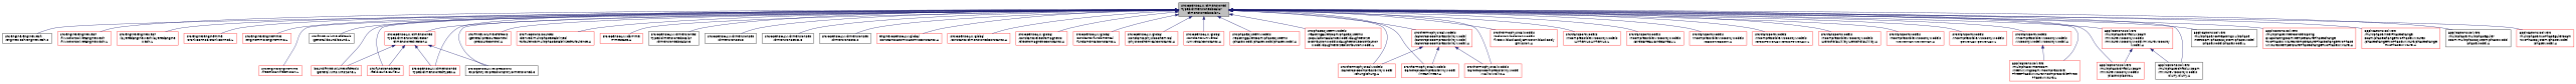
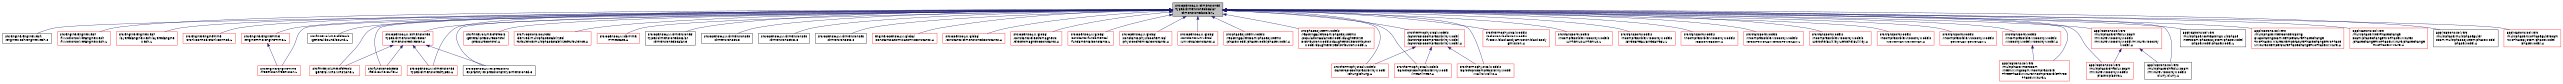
  digraph {
    node [color=red fontname=Helvetica fontsize=10 shape=record]
    edge [color=midnightblue dir=back fontname=Helvetica fontsize=10 labelfontname=Helvetica labelfontsize=10 style=solid]
    n1 [color=black fillcolor=grey75 fontcolor=black height=0.2 label="src/OpenFOAM/dimensioned\lTypes/dimensionedScalar\l/dimensionedScalar.H" style=filled width=0.4]
    n2 [color=black height=0.2 label="src/engine/engineMesh\l/engineMesh/engineMesh.C" width=0.4]
    n3 [height=0.2 label="src/engine/engineMesh\l/fvMotionSolverEngineMesh\l/fvMotionSolverEngineMesh.H" width=0.4]
    n4 [height=0.2 label="src/engine/engineMesh\l/layeredEngineMesh/layeredEngine\lMesh.H" width=0.4]
    n5 [height=0.2 label="src/engine/engineTime\l/crankConRod/crankConRod.H" width=0.4]
    n6 [height=0.2 label="src/engine/engineTime\l/engineTime/engineTime.H" width=0.4]
    n7 [height=0.2 label="src/engine/engineTime\l/freePiston/freePiston.H" width=0.4]
    n8 [color=black height=0.2 label="src/finiteVolume/cfdTools\l/general/bound/bound.H" width=0.4]
-   n9 [height=0.2 label="bound/finiteVolume/cfdTools\l/general/MRF/MRFZone.H" width=0.4]
+   n9 [height=0.2 label="src/finiteVolume/cfdTools\l/general/MRF/MRFZone.H" width=0.4]
    n10 [height=0.2 label="src/finiteVolume/cfdTools\l/general/pressureControl\l/pressureControl.H" width=0.4]
    n11 [height=0.2 label="src/functionObjects\l/field/Curle/Curle.H" width=0.4]
    n12 [height=0.2 label="src/fvOptions/sources\l/derived/multiphaseStabilized\lTurbulence/multiphaseStabilizedTurbulence.H" width=0.4]
    n13 [height=0.2 label="src/OpenFOAM/db/Time\l/TimeState.H" width=0.4]
    n14 [color=black height=0.2 label="src/OpenFOAM/dimensioned\lTypes/dimensionedScalar\l/dimensionedScalar.C" width=0.4]
    n15 [height=0.2 label="src/OpenFOAM/dimensioned\lTypes/dimensionedTypes.H" width=0.4]
    n16 [height=0.2 label="src/OpenFOAM/dimensioned\lTypes/dimensionedVector\l/dimensionedVector.H" width=0.4]
    n17 [color=black height=0.2 label="src/OpenFOAM/expressions\l/exprEntry/expressionEntryDimensioned.C" width=0.4]
    n18 [color=black height=0.2 label="src/OpenFOAM/dimensionSet\l/dimensionSet.C" width=0.4]
    n19 [color=black height=0.2 label="src/OpenFOAM/dimensionSet\l/dimensionSetIO.C" width=0.4]
    n20 [color=black height=0.2 label="src/OpenFOAM/dimensionSet\l/dimensionSets.C" width=0.4]
    n21 [height=0.2 label="engine/OpenFOAM/global\l/constants/atomic/atomicConstants.H" width=0.4]
    n22 [height=0.2 label="src/OpenFOAM/global\l/constants/dimensionedConstants.H" width=0.4]
    n23 [height=0.2 label="src/OpenFOAM/global\l/constants/electromagnetic\l/electromagneticConstants.H" width=0.4]
    n24 [height=0.2 label="src/OpenFOAM/global\l/constants/fundamental\l/fundamentalConstants.H" width=0.4]
    n25 [height=0.2 label="src/OpenFOAM/global\l/constants/physicoChemical\l/physicoChemicalConstants.H" width=0.4]
    n26 [height=0.2 label="src/OpenFOAM/global\l/constants/universal\l/universalConstants.H" width=0.4]
    n27 [height=0.2 label="src/phaseSystemModels\l/reactingEulerFoam/phaseSystems\l/phaseModel/phaseModel/phaseModel.H" width=0.4]
    n28 [height=0.2 label="src/phaseSystemModels\l/reactingEulerFoam/phaseSystems\l/populationBalanceModel/daughterSize\lDistributionModels/daughterSizeDistribution\lModel/daughterSizeDistributionModel.H" width=0.4]
    n29 [height=0.2 label="src/thermophysicalModels\l/barotropicCompressibilityModel\l/barotropicCompressibilityModel\l/barotropicCompressibilityModel.H" width=0.4]
    n30 [height=0.2 label="src/thermophysicalModels\l/barotropicCompressibilityModel\l/Chung/Chung.H" width=0.4]
    n31 [height=0.2 label="src/thermophysicalModels\l/barotropicCompressibilityModel\l/linear/linear.H" width=0.4]
    n32 [height=0.2 label="src/thermophysicalModels\l/barotropicCompressibilityModel\l/Wallis/Wallis.H" width=0.4]
    n33 [height=0.2 label="src/thermophysicalModels\l/radiation/radiationModels\l/fvDOM/blackBodyEmission/blackBody\lEmission.H" width=0.4]
    n34 [height=0.2 label="src/transportModels\l/incompressible/viscosityModels\l/Arrhenius/Arrhenius.H" width=0.4]
    n35 [height=0.2 label="src/transportModels\l/incompressible/viscosityModels\l/BirdCarreau/BirdCarreau.H" width=0.4]
    n36 [height=0.2 label="src/transportModels\l/incompressible/viscosityModels\l/Casson/Casson.H" width=0.4]
    n37 [height=0.2 label="src/transportModels\l/incompressible/viscosityModels\l/CrossPowerLaw/CrossPowerLaw.H" width=0.4]
    n38 [height=0.2 label="src/transportModels\l/incompressible/viscosityModels\l/HerschelBulkley/HerschelBulkley.H" width=0.4]
    n39 [height=0.2 label="src/transportModels\l/incompressible/viscosityModels\l/Newtonian/Newtonian.H" width=0.4]
    n40 [height=0.2 label="src/transportModels\l/incompressible/viscosityModels\l/powerLaw/powerLaw.H" width=0.4]
    n41 [height=0.2 label="src/transportModels\l/incompressible/viscosityModels\l/viscosityModel/viscosityModel.H" width=0.4]
    n42 [height=0.2 label="applications/solvers\l/multiphase/interFoam\l/interMixingFoam/incompressible\lThreePhaseMixture/incompressibleThree\lPhaseMixture.H" width=0.4]
    n43 [height=0.2 label="applications/solvers\l/multiphase/driftFluxFoam\l/mixtureViscosityModels\l/mixtureViscosityModel/mixtureViscosity\lModel.H" width=0.4]
    n44 [height=0.2 label="applications/solvers\l/multiphase/driftFluxFoam\l/mixtureViscosityModels\l/plastic/plastic.H" width=0.4]
    n45 [color=black height=0.2 label="applications/solvers\l/multiphase/driftFluxFoam\l/mixtureViscosityModels\l/slurry/slurry.H" width=0.4]
    n46 [color=black height=0.2 label="applications/solvers\l/multiphase/icoReactingMultiphase\lInterFoam/phasesSystem/phaseModel\l/phaseModel/phaseModel.H" width=0.4]
    n47 [height=0.2 label="applications/solvers\l/multiphase/interCondensating\lEvaporatingFoam/temperaturePhaseChange\lTwoPhaseMixtures/temperaturePhaseChangeTwoPhase\lMixtures/temperaturePhaseChangeTwoPhaseMixture.H" width=0.4]
    n48 [height=0.2 label="applications/solvers\l/multiphase/interPhaseChange\lFoam/phaseChangeTwoPhaseMixtures\l/phaseChangeTwoPhaseMixture/phaseChange\lTwoPhaseMixture.H" width=0.4]
    n49 [color=black height=0.2 label="applications/solvers\l/multiphase/multiphaseEuler\lFoam/multiphaseSystem/phaseModel\l/phaseModel.H" width=0.4]
    n50 [height=0.2 label="applications/solvers\l/multiphase/twoPhaseEulerFoam\l/twoPhaseSystem/phaseModel\l/phaseModel.H" width=0.4]
    n1 -> n2
    n1 -> n3
    n1 -> n4
    n1 -> n5
    n1 -> n6
    n1 -> n7
    n1 -> n8
    n1 -> n9
    n1 -> n10
    n1 -> n11
    n1 -> n12
    n1 -> n13
    n1 -> n14
    n1 -> n15
    n1 -> n16
    n1 -> n17
    n1 -> n18
    n1 -> n19
    n1 -> n20
    n1 -> n21
    n1 -> n22
    n1 -> n23
    n1 -> n24
    n1 -> n25
    n1 -> n26
    n1 -> n27
    n1 -> n28
    n1 -> n29
    n1 -> n30
    n1 -> n31
    n1 -> n32
    n1 -> n33
    n1 -> n34
    n1 -> n35
    n1 -> n36
    n1 -> n37
    n1 -> n38
    n1 -> n39
    n1 -> n40
    n1 -> n41
    n1 -> n42
    n1 -> n43
    n1 -> n44
    n1 -> n45
    n1 -> n46
    n1 -> n47
    n1 -> n48
    n1 -> n49
    n1 -> n50
+   n6 -> n7
    n16 -> n9
    n16 -> n11
    n16 -> n15
    n16 -> n17
    n29 -> n30
    n29 -> n31
    n29 -> n32
    n41 -> n42
    n43 -> n44
    n43 -> n45
  }
